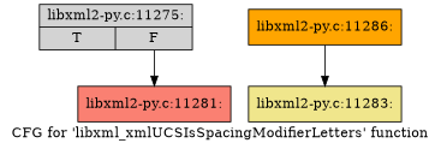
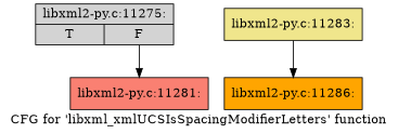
  digraph {
    label="CFG for 'libxml_xmlUCSIsSpacingModifierLetters' function"
    node [shape=record style=filled]
    n1 [fillcolor=lightgrey label="{libxml2-py.c:11275:|{<s0>T|<s1>F}}"]
    n2 [fillcolor=salmon label="{libxml2-py.c:11281:}"]
    n3 [fillcolor=khaki label="{libxml2-py.c:11283:}"]
    n4 [fillcolor=orange label="{libxml2-py.c:11286:}"]
    n1 -> n2 [tailport=s1]
-   n4 -> n3
+   n3 -> n4
  }
